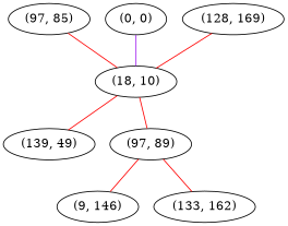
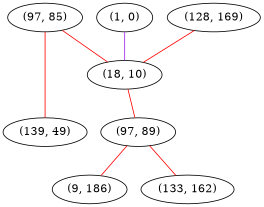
  graph {
    edge [color=red weight=1]
    n1 [label="(139, 49)"]
    "(97, 85)"
    "(18, 10)"
    "(97, 89)"
-   "(9, 146)"
+   "(9, 146)" [label="(9, 186)"]
    "(133, 162)"
-   "(0, 0)"
+   "(0, 0)" [label="(1, 0)"]
    "(128, 169)"
-   "(18, 10)" -- n1
+   "(97, 85)" -- n1
    "(97, 85)" -- "(18, 10)"
    "(18, 10)" -- "(97, 89)"
    "(97, 89)" -- "(9, 146)"
    "(97, 89)" -- "(133, 162)"
    "(0, 0)" -- "(18, 10)" [color=purple weight=4]
    "(128, 169)" -- "(18, 10)"
  }
